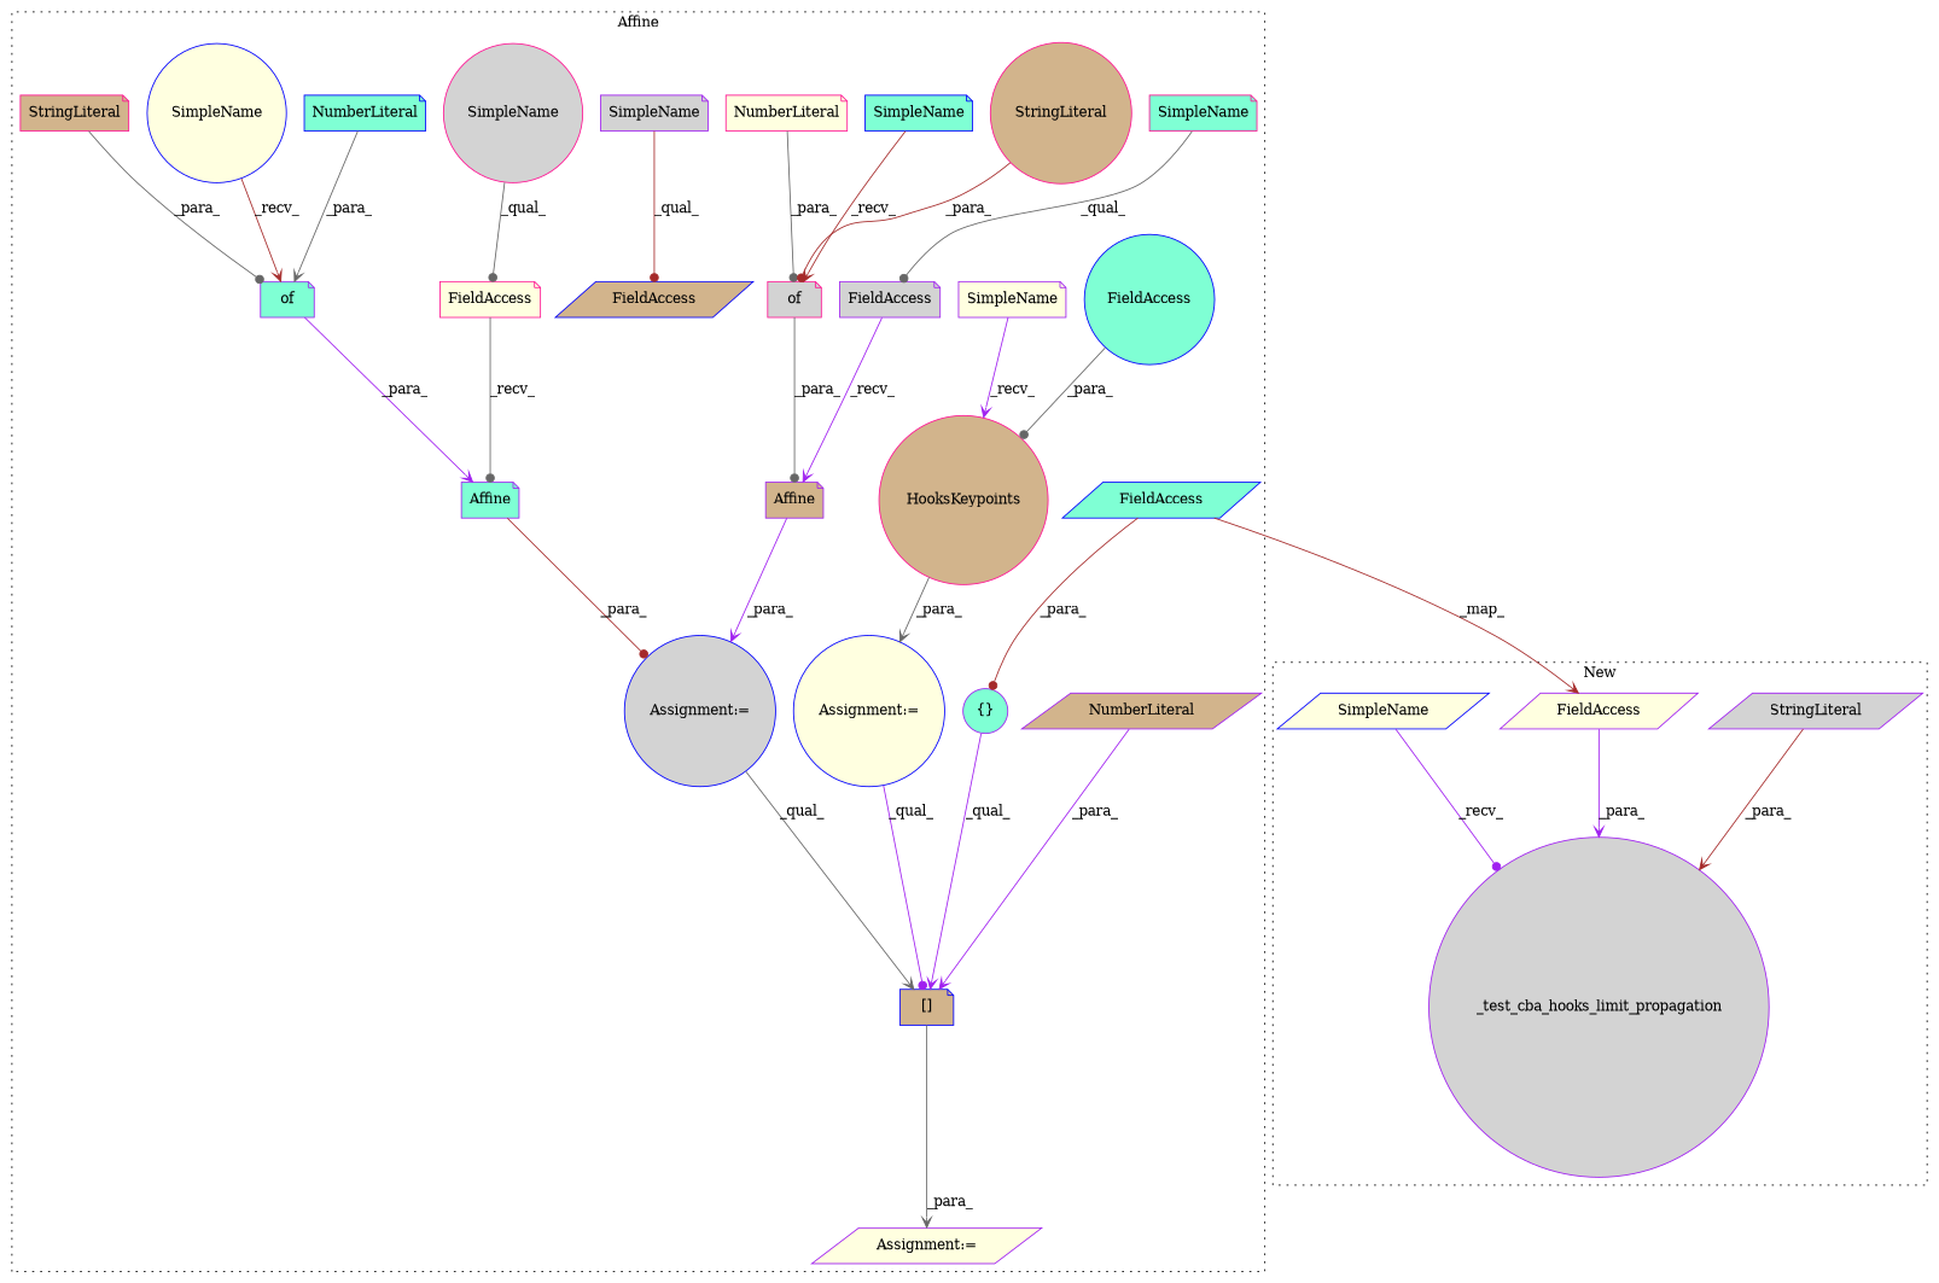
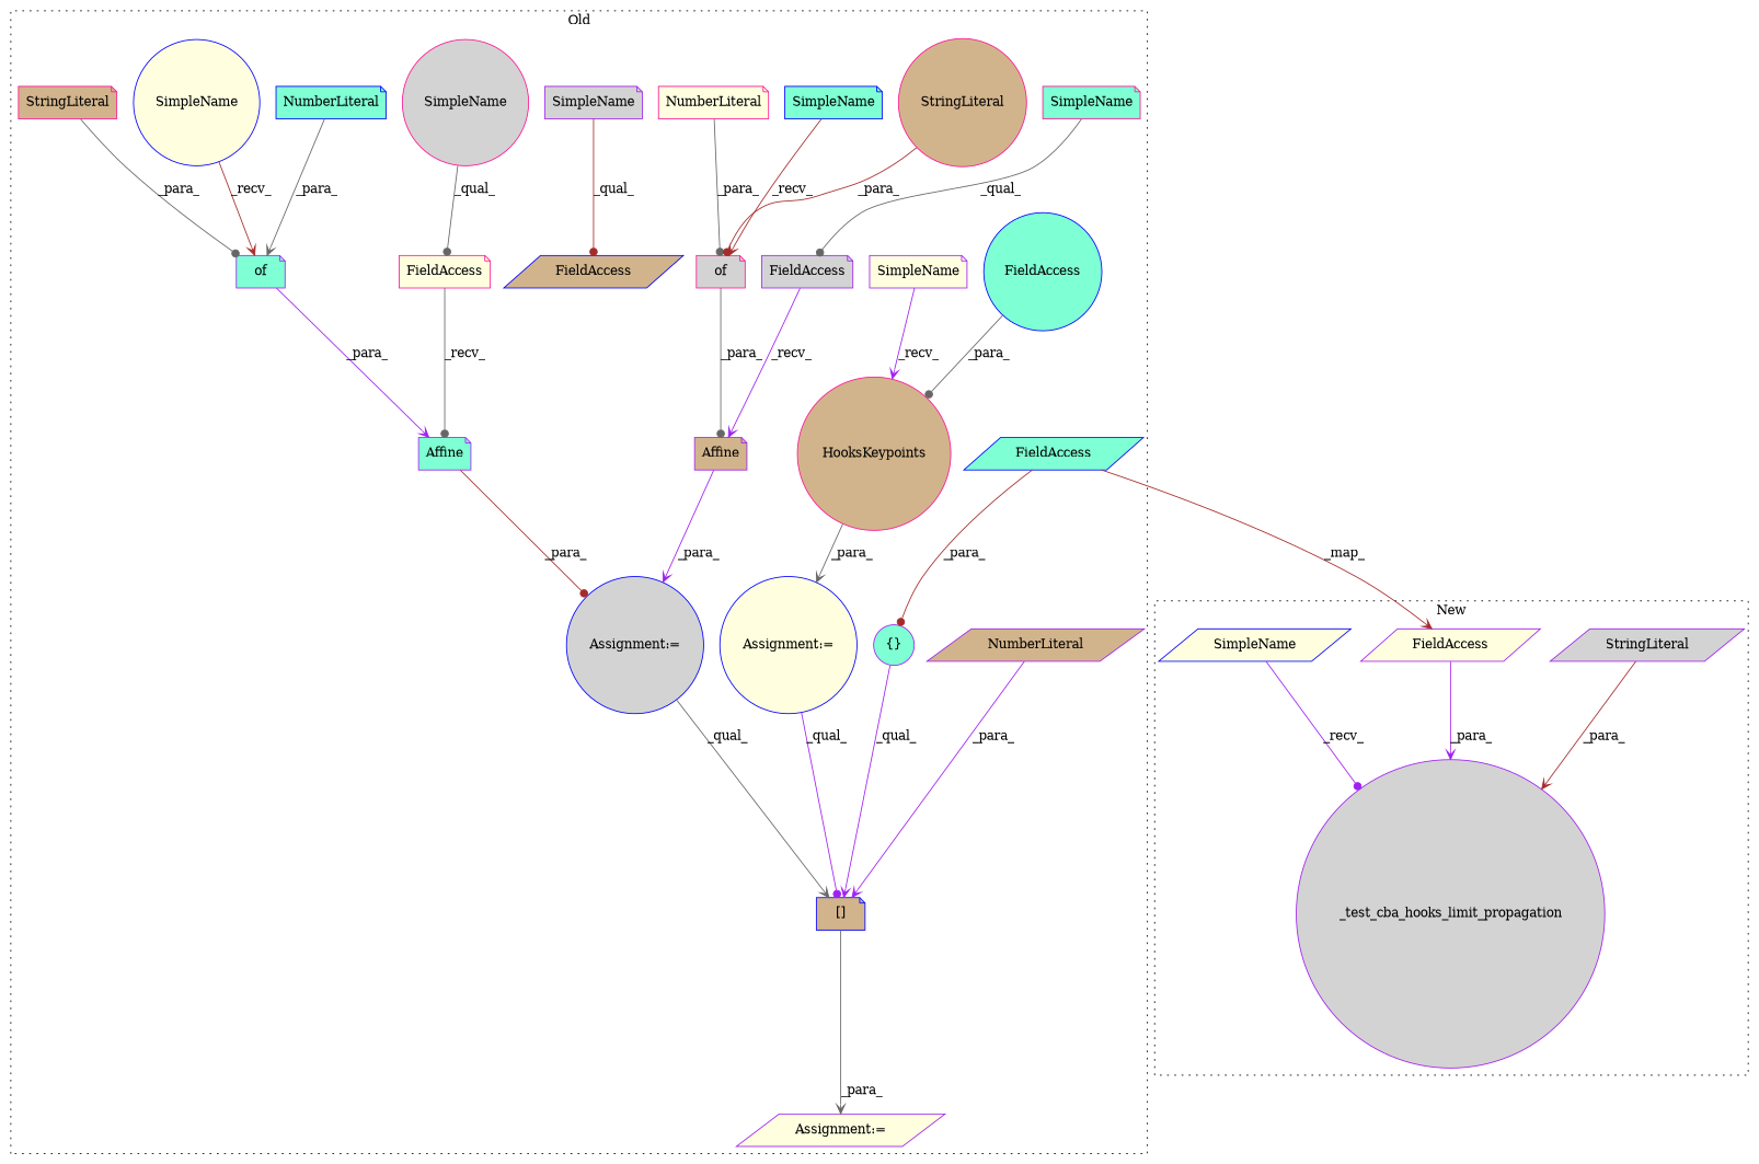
  digraph {
    node [a=42 l=1 s=37932 shape=note style=filled fillcolor=aquamarine color=purple]
    edge [color=gray40 arrowhead=vee]
    n1 [a=32 l="3,1" label=of s="37961,37969"]
    n2 [a=2 l="51,1" label="[]" s="38362,38414" fillcolor=tan color=blue]
    n3 [a=34 label=NumberLiteral s=37968 color=blue]
    n4 [a=4 l="1,1" label="{}" s="38393,38404" shape=circle]
    n5 [a=34 label=NumberLiteral s=38413 shape=parallelogram fillcolor=tan]
    n6 [a=32 l="7,1" label=Affine s="37950,37970"]
    n7 [a=32 l="3,1" label=of s="38001,38009" fillcolor=lightgrey color=deeppink]
    n8 [a=34 label=NumberLiteral s=38008 fillcolor=lightyellow color=deeppink]
    n9 [a=22 l=17 label=FieldAccess fillcolor=lightyellow color=deeppink]
    n10 [a=32 l="7,1" label=Affine s="37990,38010" fillcolor=tan]
    n11 [a=45 l=3 label=StringLiteral s=37964 fillcolor=tan color=deeppink]
    n12 [a=45 l=3 label=StringLiteral s=38004 shape=circle fillcolor=tan color=deeppink]
    n13 [a=22 l=17 label=FieldAccess s=37904 shape=parallelogram fillcolor=tan color=blue]
    n14 [a=22 l=17 label=FieldAccess s=37972 fillcolor=lightgrey]
    n15 [a=22 l=10 label=FieldAccess s=38394 shape=parallelogram color=blue]
    n16 [a=7 label="Assignment:=" s=37903 shape=circle fillcolor=lightgrey color=blue]
    n17 [a=7 label="Assignment:=" s=38361 shape=parallelogram fillcolor=lightyellow]
    n18 [a=7 label="Assignment:=" s=38313 shape=circle fillcolor=lightyellow color=blue]
    n19 [a=32 l="15,1" label=HooksKeypoints s="38321,38346" shape=circle fillcolor=tan color=deeppink]
    n20 [a=22 l=10 label=FieldAccess s=38336 shape=circle color=blue]
    n21 [l=3 label=SimpleName s=37957 shape=circle fillcolor=lightyellow color=blue]
    n22 [l=3 label=SimpleName s=37997 color=blue]
    n23 [l=6 label=SimpleName s=38314 fillcolor=lightyellow]
    n24 [l=6 label=SimpleName s=37904 fillcolor=lightgrey]
    n25 [l=6 label=SimpleName s=37972 color=deeppink]
    n26 [l=6 label=SimpleName shape=circle fillcolor=lightgrey color=deeppink]
    n27 [a=32 l="34,1" label=_test_cba_hooks_limit_propagation s="35436,35500" shape=circle fillcolor=lightgrey]
    n28 [a=45 l=19 label=StringLiteral s=35470 shape=parallelogram fillcolor=lightgrey]
    n29 [a=22 l=10 label=FieldAccess s=35490 shape=parallelogram fillcolor=lightyellow]
    n30 [l=4 label=SimpleName s=35431 shape=parallelogram fillcolor=lightyellow color=blue]
    subgraph cluster_1 {
-     label=Affine
+     label=Old
      style=dotted
      n1
      n2
      n3
      n4
      n5
      n6
      n7
      n8
      n9
      n10
      n11
      n12
      n13
      n14
      n15
      n16
      n17
      n18
      n19
      n20
      n21
      n22
      n23
      n24
      n25
      n26
    }
    subgraph cluster_2 {
      label=New
      style=dotted
      n27
      n28
      n29
      n30
    }
    n1 -> n6 [label=_para_ color=purple]
    n2 -> n17 [label=_para_]
    n3 -> n1 [label=_para_]
    n4 -> n2 [label=_qual_ color=purple]
    n5 -> n2 [label=_para_ color=purple]
    n6 -> n16 [label=_para_ color=brown arrowhead=dot]
    n7 -> n10 [label=_para_ arrowhead=dot]
    n8 -> n7 [label=_para_ arrowhead=dot]
    n9 -> n6 [label=_recv_ arrowhead=dot]
    n10 -> n16 [label=_para_ color=purple]
    n11 -> n1 [label=_para_ arrowhead=dot]
    n12 -> n7 [label=_para_ color=brown arrowhead=dot]
    n14 -> n10 [label=_recv_ color=purple]
    n15 -> n4 [label=_para_ color=brown arrowhead=dot]
    n15 -> n29 [label=_map_ color=brown]
    n16 -> n2 [label=_qual_]
    n18 -> n2 [label=_qual_ color=purple arrowhead=dot]
    n19 -> n18 [label=_para_]
    n20 -> n19 [label=_para_ arrowhead=dot]
    n21 -> n1 [label=_recv_ color=brown]
    n22 -> n7 [label=_recv_ color=brown]
    n23 -> n19 [label=_recv_ color=purple]
    n24 -> n13 [label=_qual_ color=brown arrowhead=dot]
    n25 -> n14 [label=_qual_ arrowhead=dot]
    n26 -> n9 [label=_qual_ arrowhead=dot]
    n28 -> n27 [label=_para_ color=brown]
    n29 -> n27 [label=_para_ color=purple]
    n30 -> n27 [label=_recv_ color=purple arrowhead=dot]
  }
